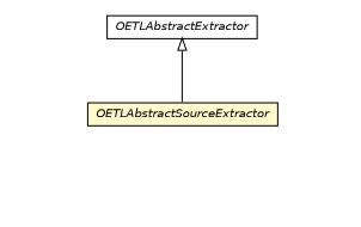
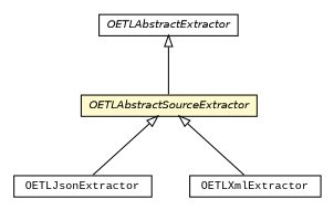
  digraph {
    fontname="Liberation Mono"
    nodesep=0.25
    ranksep=0.5
    node [fontcolor=black fontname="Liberation Mono" fontsize=10.0 shape=plaintext]
    edge [arrowtail=empty dir=back fontname="Liberation Mono" fontsize=10 headport=p labelfontname=Helvetica labelfontsize=10 tailport=p]
    n1 [label=<<table title="com.orientechnologies.orient.etl.extractor.OETLAbstractExtractor" border="0" cellborder="1" cellspacing="0" cellpadding="2" port="p" href="./OETLAbstractExtractor.html"> 		<tr><td><table border="0" cellspacing="0" cellpadding="1"> <tr><td align="center" balign="center"><font face="Helvetica-Oblique"> OETLAbstractExtractor </font></td></tr> 		</table></td></tr> 		</table>>]
    n2 [label=<<table title="com.orientechnologies.orient.etl.extractor.OETLAbstractSourceExtractor" border="0" cellborder="1" cellspacing="0" cellpadding="2" port="p" bgcolor="lemonChiffon" href="./OETLAbstractSourceExtractor.html"> 		<tr><td><table border="0" cellspacing="0" cellpadding="1"> <tr><td align="center" balign="center"><font face="Helvetica-Oblique"> OETLAbstractSourceExtractor </font></td></tr> 		</table></td></tr> 		</table>>]
+   n3 [label=<<table title="com.orientechnologies.orient.etl.extractor.OETLJsonExtractor" border="0" cellborder="1" cellspacing="0" cellpadding="2" port="p" href="./OETLJsonExtractor.html"> 		<tr><td><table border="0" cellspacing="0" cellpadding="1"> <tr><td align="center" balign="center"> OETLJsonExtractor </td></tr> 		</table></td></tr> 		</table>>]
+   n4 [label=<<table title="com.orientechnologies.orient.etl.extractor.OETLXmlExtractor" border="0" cellborder="1" cellspacing="0" cellpadding="2" port="p" href="./OETLXmlExtractor.html"> 		<tr><td><table border="0" cellspacing="0" cellpadding="1"> <tr><td align="center" balign="center"> OETLXmlExtractor </td></tr> 		</table></td></tr> 		</table>>]
    n1 -> n2
+   n2 -> n3
+   n2 -> n4
  }
